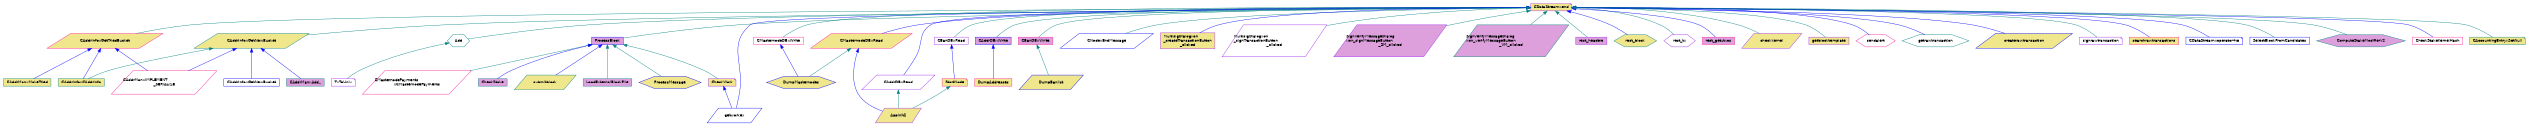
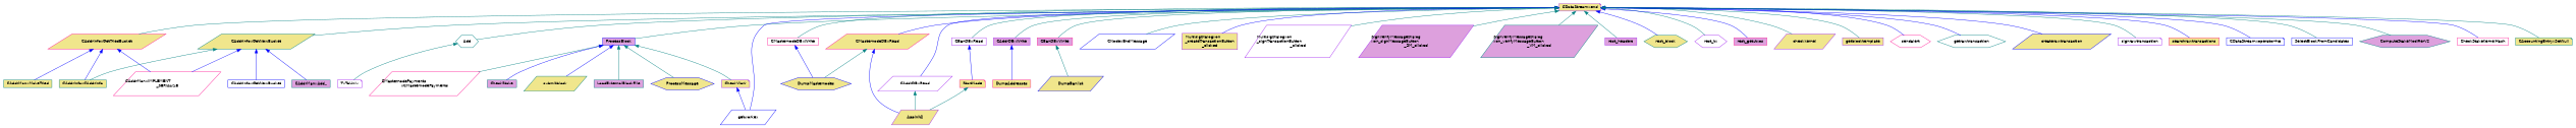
  digraph {
    rankdir=TB
    node [color=purple fillcolor=khaki fontname=Helvetica fontsize=10 shape=box style=filled]
    edge [color=teal dir=back fontname=Helvetica fontsize=10 labelfontname=Helvetica labelfontsize=10 style=solid]
    n1 [fontcolor=black height=0.2 label="CDataStream::end" shape=note width=0.4]
    n2 [color=deeppink height=0.2 label="CAddrInfo::GetTriedBucket" shape=parallelogram width=0.4]
    n3 [color=teal height=0.2 label="CAddrInfo::GetNewBucket" shape=parallelogram width=0.4]
    n4 [color=teal fillcolor=white height=0.2 label=Add shape=hexagon width=0.4]
    n5 [color=blue fillcolor=plum height=0.2 label=ProcessBlock width=0.4]
    n6 [color=blue fillcolor=white height=0.2 label=getworkex shape=parallelogram width=0.4]
    n7 [color=deeppink fillcolor=white height=0.2 label="CMasternodeDB::Write" width=0.4]
    n8 [color=deeppink height=0.2 label="CMasternodeDB::Read" shape=parallelogram width=0.4]
-   n9 [color=blue fillcolor=plum height=0.2 label="CAddrDB::Write" width=0.4]
+   n9 [fillcolor=plum height=0.2 label="CAddrDB::Write" width=0.4]
    n10 [fillcolor=white height=0.2 label="CAddrDB::Read" shape=parallelogram width=0.4]
    n11 [color=deeppink fillcolor=plum height=0.2 label="CBanDB::Write" width=0.4]
    n12 [fillcolor=white height=0.2 label="CBanDB::Read" width=0.4]
    n13 [color=blue fillcolor=white height=0.2 label="CNode::EndMessage" shape=parallelogram width=0.4]
    n14 [height=0.2 label="MultisigDialog::on\l_createTransactionButton\l_clicked" width=0.4]
    n15 [fillcolor=white height=0.2 label="MultisigDialog::on\l_signTransactionButton\l_clicked" shape=parallelogram width=0.4]
    n16 [fillcolor=plum height=0.2 label="SignVerifyMessageDialog\l::on_signMessageButton\l_SM_clicked" shape=parallelogram width=0.4]
    n17 [color=teal fillcolor=plum height=0.2 label="SignVerifyMessageDialog\l::on_verifyMessageButton\l_VM_clicked" shape=parallelogram width=0.4]
    n18 [fillcolor=plum height=0.2 label=rest_headers width=0.4]
    n19 [color=teal height=0.2 label=rest_block shape=hexagon width=0.4]
    n20 [fillcolor=white height=0.2 label=rest_tx shape=hexagon width=0.4]
    n21 [color=deeppink fillcolor=plum height=0.2 label=rest_getutxos width=0.4]
    n22 [height=0.2 label=checkkernel shape=parallelogram width=0.4]
    n23 [height=0.2 label=getblocktemplate width=0.4]
    n24 [color=deeppink fillcolor=white height=0.2 label=sendalert shape=hexagon width=0.4]
    n25 [color=teal fillcolor=white height=0.2 label=getrawtransaction shape=hexagon width=0.4]
    n26 [color=blue height=0.2 label=createrawtransaction shape=parallelogram width=0.4]
    n27 [fillcolor=white height=0.2 label=signrawtransaction shape=note width=0.4]
    n28 [color=deeppink height=0.2 label=searchrawtransactions width=0.4]
    n29 [color=blue fillcolor=white height=0.2 label="CDataStream::operator+=" shape=note width=0.4]
    n30 [color=blue fillcolor=white height=0.2 label=SelectBlockFromCandidates width=0.4]
    n31 [color=teal fillcolor=plum height=0.2 label=ComputeStakeModifierV2 shape=hexagon width=0.4]
    n32 [color=deeppink fillcolor=white height=0.2 label=CheckStakeKernelHash width=0.4]
    n33 [color=teal height=0.2 label="CAccountingEntry::SetNull" shape=note width=0.4]
    n34 [color=teal height=0.2 label="CAddrMan::MakeTried" width=0.4]
    n35 [color=teal height=0.2 label="CAddrInfo::CAddrInfo" width=0.4]
    n36 [color=deeppink fillcolor=white height=0.2 label="CAddrMan::IMPLEMENT\l_SERIALIZE" shape=parallelogram width=0.4]
    n37 [color=teal fillcolor=plum height=0.2 label="CAddrMan::Add_" width=0.4]
    n38 [color=blue fillcolor=white height=0.2 label="CAddrInfo::GetNewBucket" width=0.4]
    n39 [fillcolor=white height=0.2 label=TxToUniv shape=note width=0.4]
    n40 [color=teal fillcolor=plum height=0.2 label=LoadExternalBlockFile width=0.4]
    n41 [color=blue height=0.2 label=ProcessMessage shape=hexagon width=0.4]
    n42 [color=deeppink fillcolor=white height=0.2 label="CMasternodePayments\l::CMasternodePayments" shape=parallelogram width=0.4]
    n43 [height=0.2 label=CheckWork shape=note width=0.4]
    n44 [color=teal fillcolor=plum height=0.2 label=CheckStake width=0.4]
    n45 [color=teal height=0.2 label=submitblock shape=parallelogram width=0.4]
    n46 [color=blue height=0.2 label=DumpMasternodes shape=hexagon width=0.4]
    n47 [height=0.2 label=AppInit2 shape=parallelogram width=0.4]
    n48 [color=deeppink height=0.2 label=DumpAddresses width=0.4]
    n49 [color=blue height=0.2 label=DumpBanlist shape=parallelogram width=0.4]
    n50 [color=deeppink height=0.2 label=StartNode shape=note width=0.4]
    n1 -> n2
    n1 -> n3
    n1 -> n4
    n1 -> n5
    n1 -> n6 [color=blue]
    n1 -> n7
    n1 -> n8 [color=blue]
    n1 -> n9
    n1 -> n10 [color=blue]
    n1 -> n11
    n1 -> n12
    n1 -> n13
    n1 -> n14 [color=blue]
    n1 -> n15
    n1 -> n16
    n1 -> n17
    n1 -> n18
    n1 -> n19 [color=blue]
    n1 -> n20
    n1 -> n21 [color=blue]
    n1 -> n22
    n1 -> n23
    n1 -> n24 [color=blue]
    n1 -> n25 [color=blue]
    n1 -> n26 [color=blue]
    n1 -> n27
    n1 -> n28 [color=blue]
    n1 -> n29 [color=blue]
    n1 -> n30
    n1 -> n31
    n1 -> n32 [color=blue]
    n1 -> n33
    n2 -> n34 [color=blue]
    n2 -> n35 [color=blue]
    n2 -> n36 [color=blue]
    n3 -> n35
    n3 -> n36 [color=blue]
    n3 -> n37 [color=blue]
    n3 -> n38 [color=blue]
    n4 -> n39
    n5 -> n40
    n5 -> n41
    n5 -> n42
    n5 -> n43
    n5 -> n44 [color=blue]
    n5 -> n45 [color=blue]
    n7 -> n46 [color=blue]
    n8 -> n46
    n8 -> n47 [color=blue]
    n9 -> n48 [color=blue]
    n10 -> n47
    n11 -> n49
    n12 -> n50 [color=blue]
    n43 -> n6 [color=blue]
    n50 -> n47
  }
